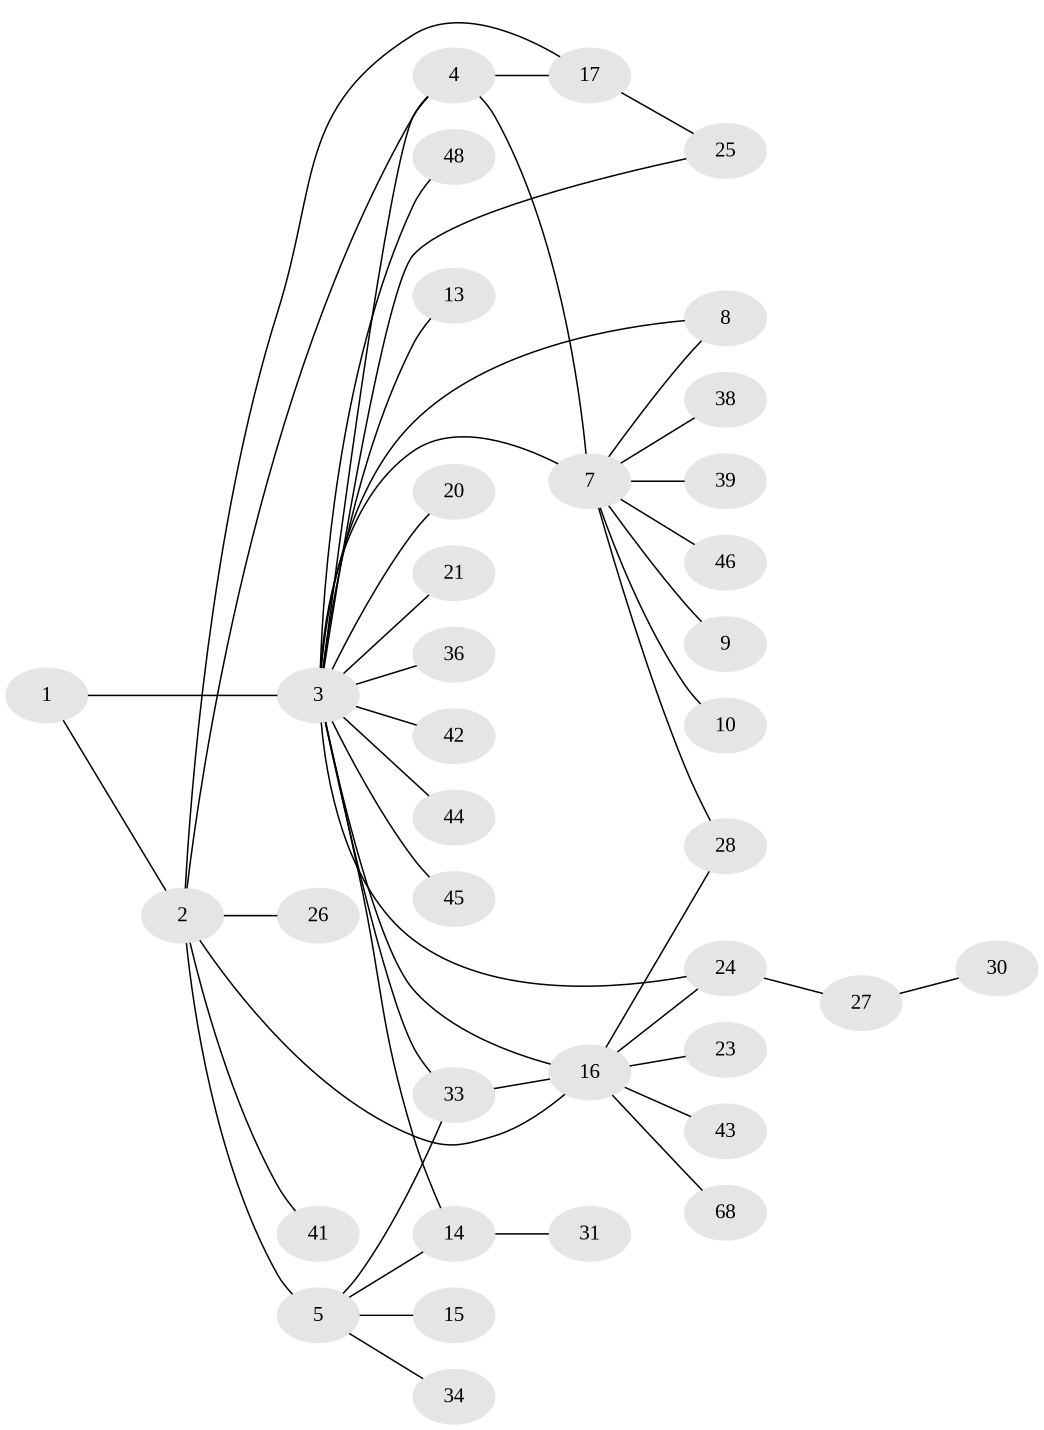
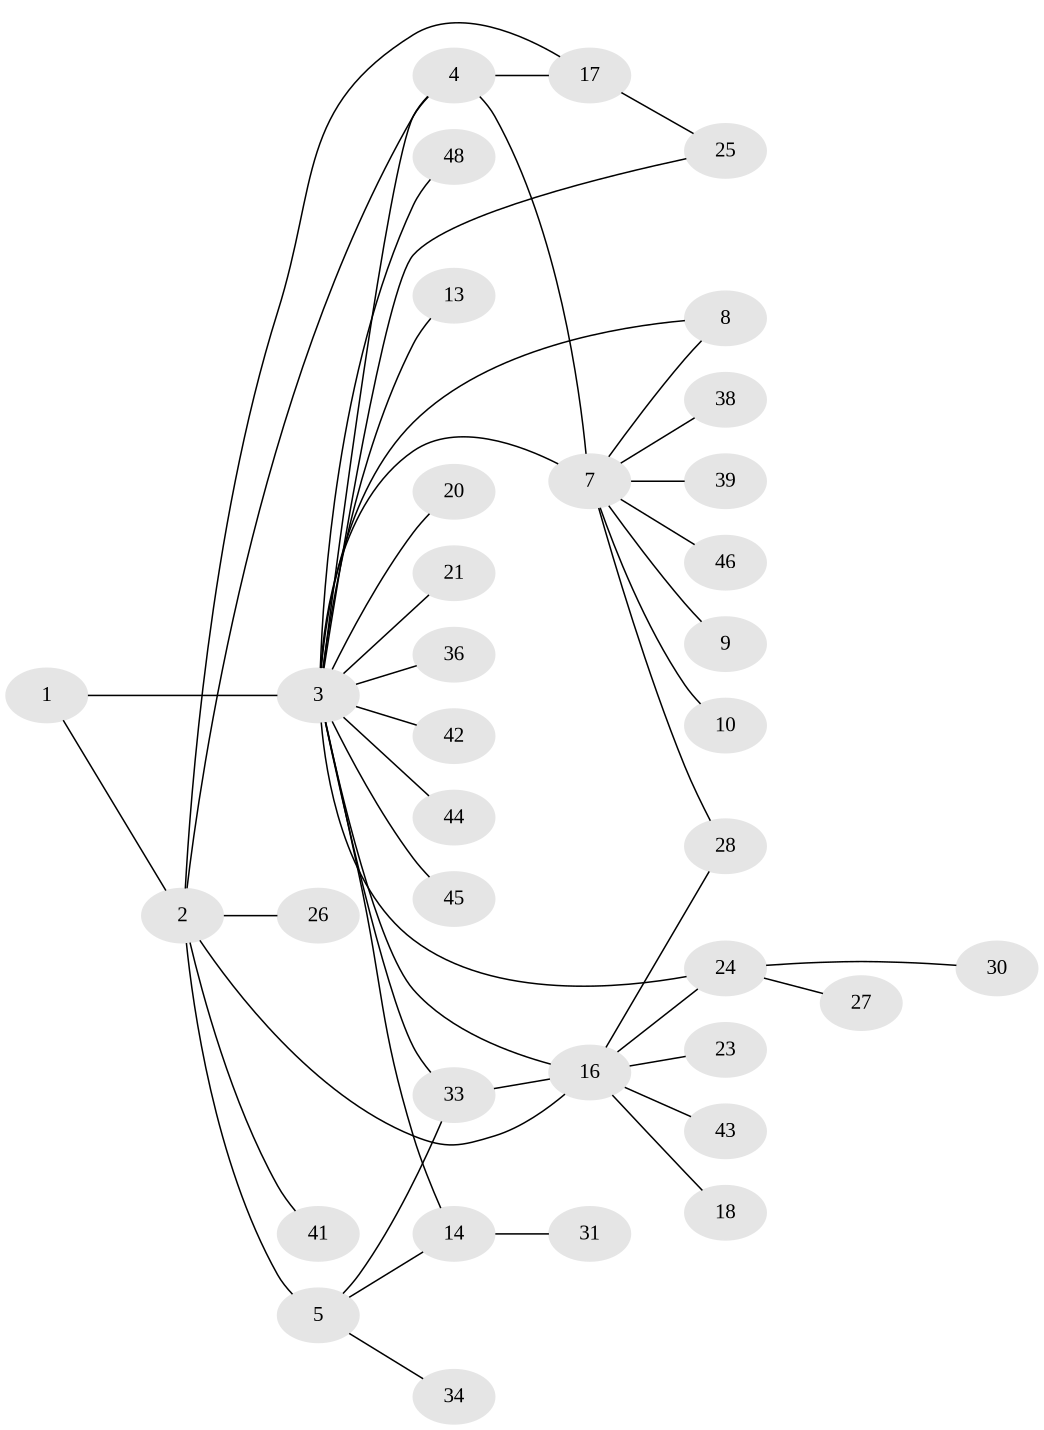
  graph {
    fontname="Liberation Serif"
    rankdir=LR
    node [color=gray90 fontname="Liberation Serif" style=filled]
    edge [fontname="Liberation Serif"]
    1 [super="+40"]
    2 [super="+47"]
    3 [super="+6"]
    4 [super="+22"]
    5 [super="+12"]
    16 [super="+19"]
    17 [super="+50"]
    26
    41
    7 [super="+32"]
    8
    13 [super="+35"]
    14 [super="+29"]
    20
    21
    24 [super="+49"]
    25
    33
    36
    42
    44
    45
    48
-   15
    34 [super="+37"]
    28
-   18 [label=68]
+   18
    23
    43
    9 [super="+11"]
    10
    38
    39
    46
    31
    27
    30
    1 -- 2
    1 -- 3 [weight=2]
    2 -- 4
    2 -- 5
    2 -- 16
    2 -- 17
    2 -- 26
    2 -- 41
    3 -- 4
    3 -- 16
    3 -- 7
    3 -- 8
    3 -- 13 [weight=2]
    3 -- 14
    3 -- 20
    3 -- 21
    3 -- 24 [weight=2]
    3 -- 25
    3 -- 33 [weight=2]
    3 -- 36
    3 -- 42
    3 -- 44
    3 -- 45
    3 -- 48
    4 -- 17
    4 -- 7
    5 -- 14
    5 -- 33
-   5 -- 15
    5 -- 34 [weight=2]
    16 -- 24
    16 -- 28
    16 -- 18
    16 -- 23
    16 -- 43
    17 -- 25
    7 -- 8
    7 -- 28
    7 -- 9
    7 -- 10
    7 -- 38
    7 -- 39
    7 -- 46
    14 -- 31
    24 -- 27
-   27 -- 30
+   24 -- 30
    33 -- 16
  }
